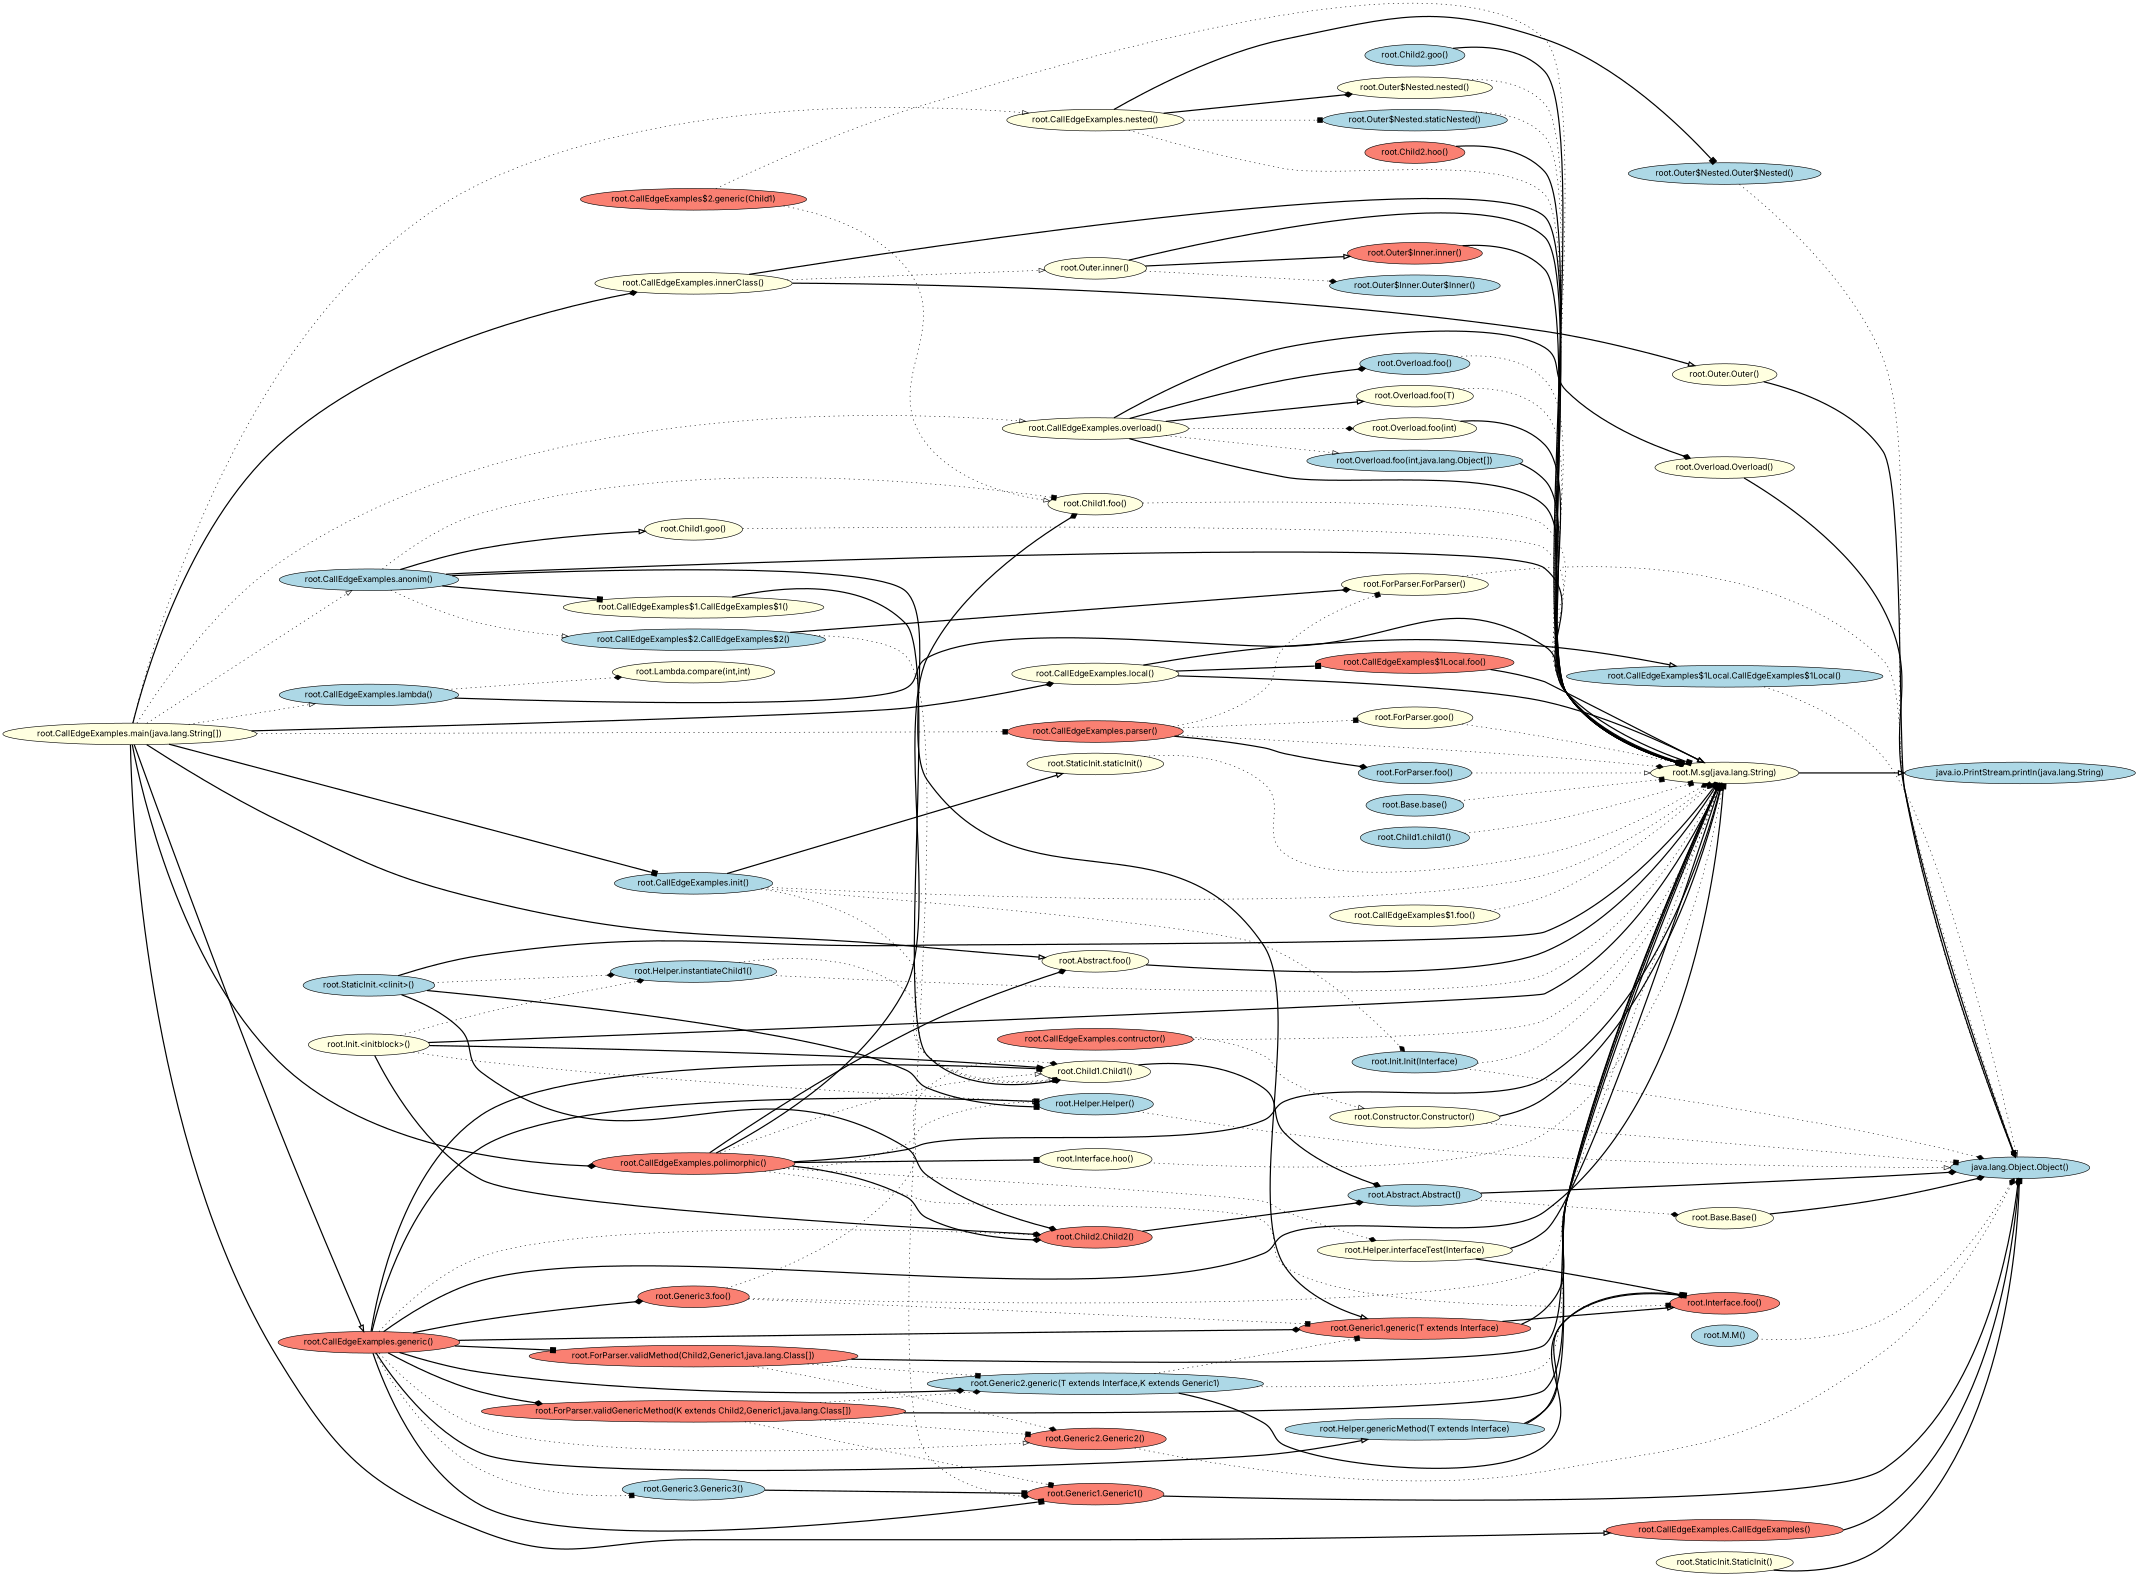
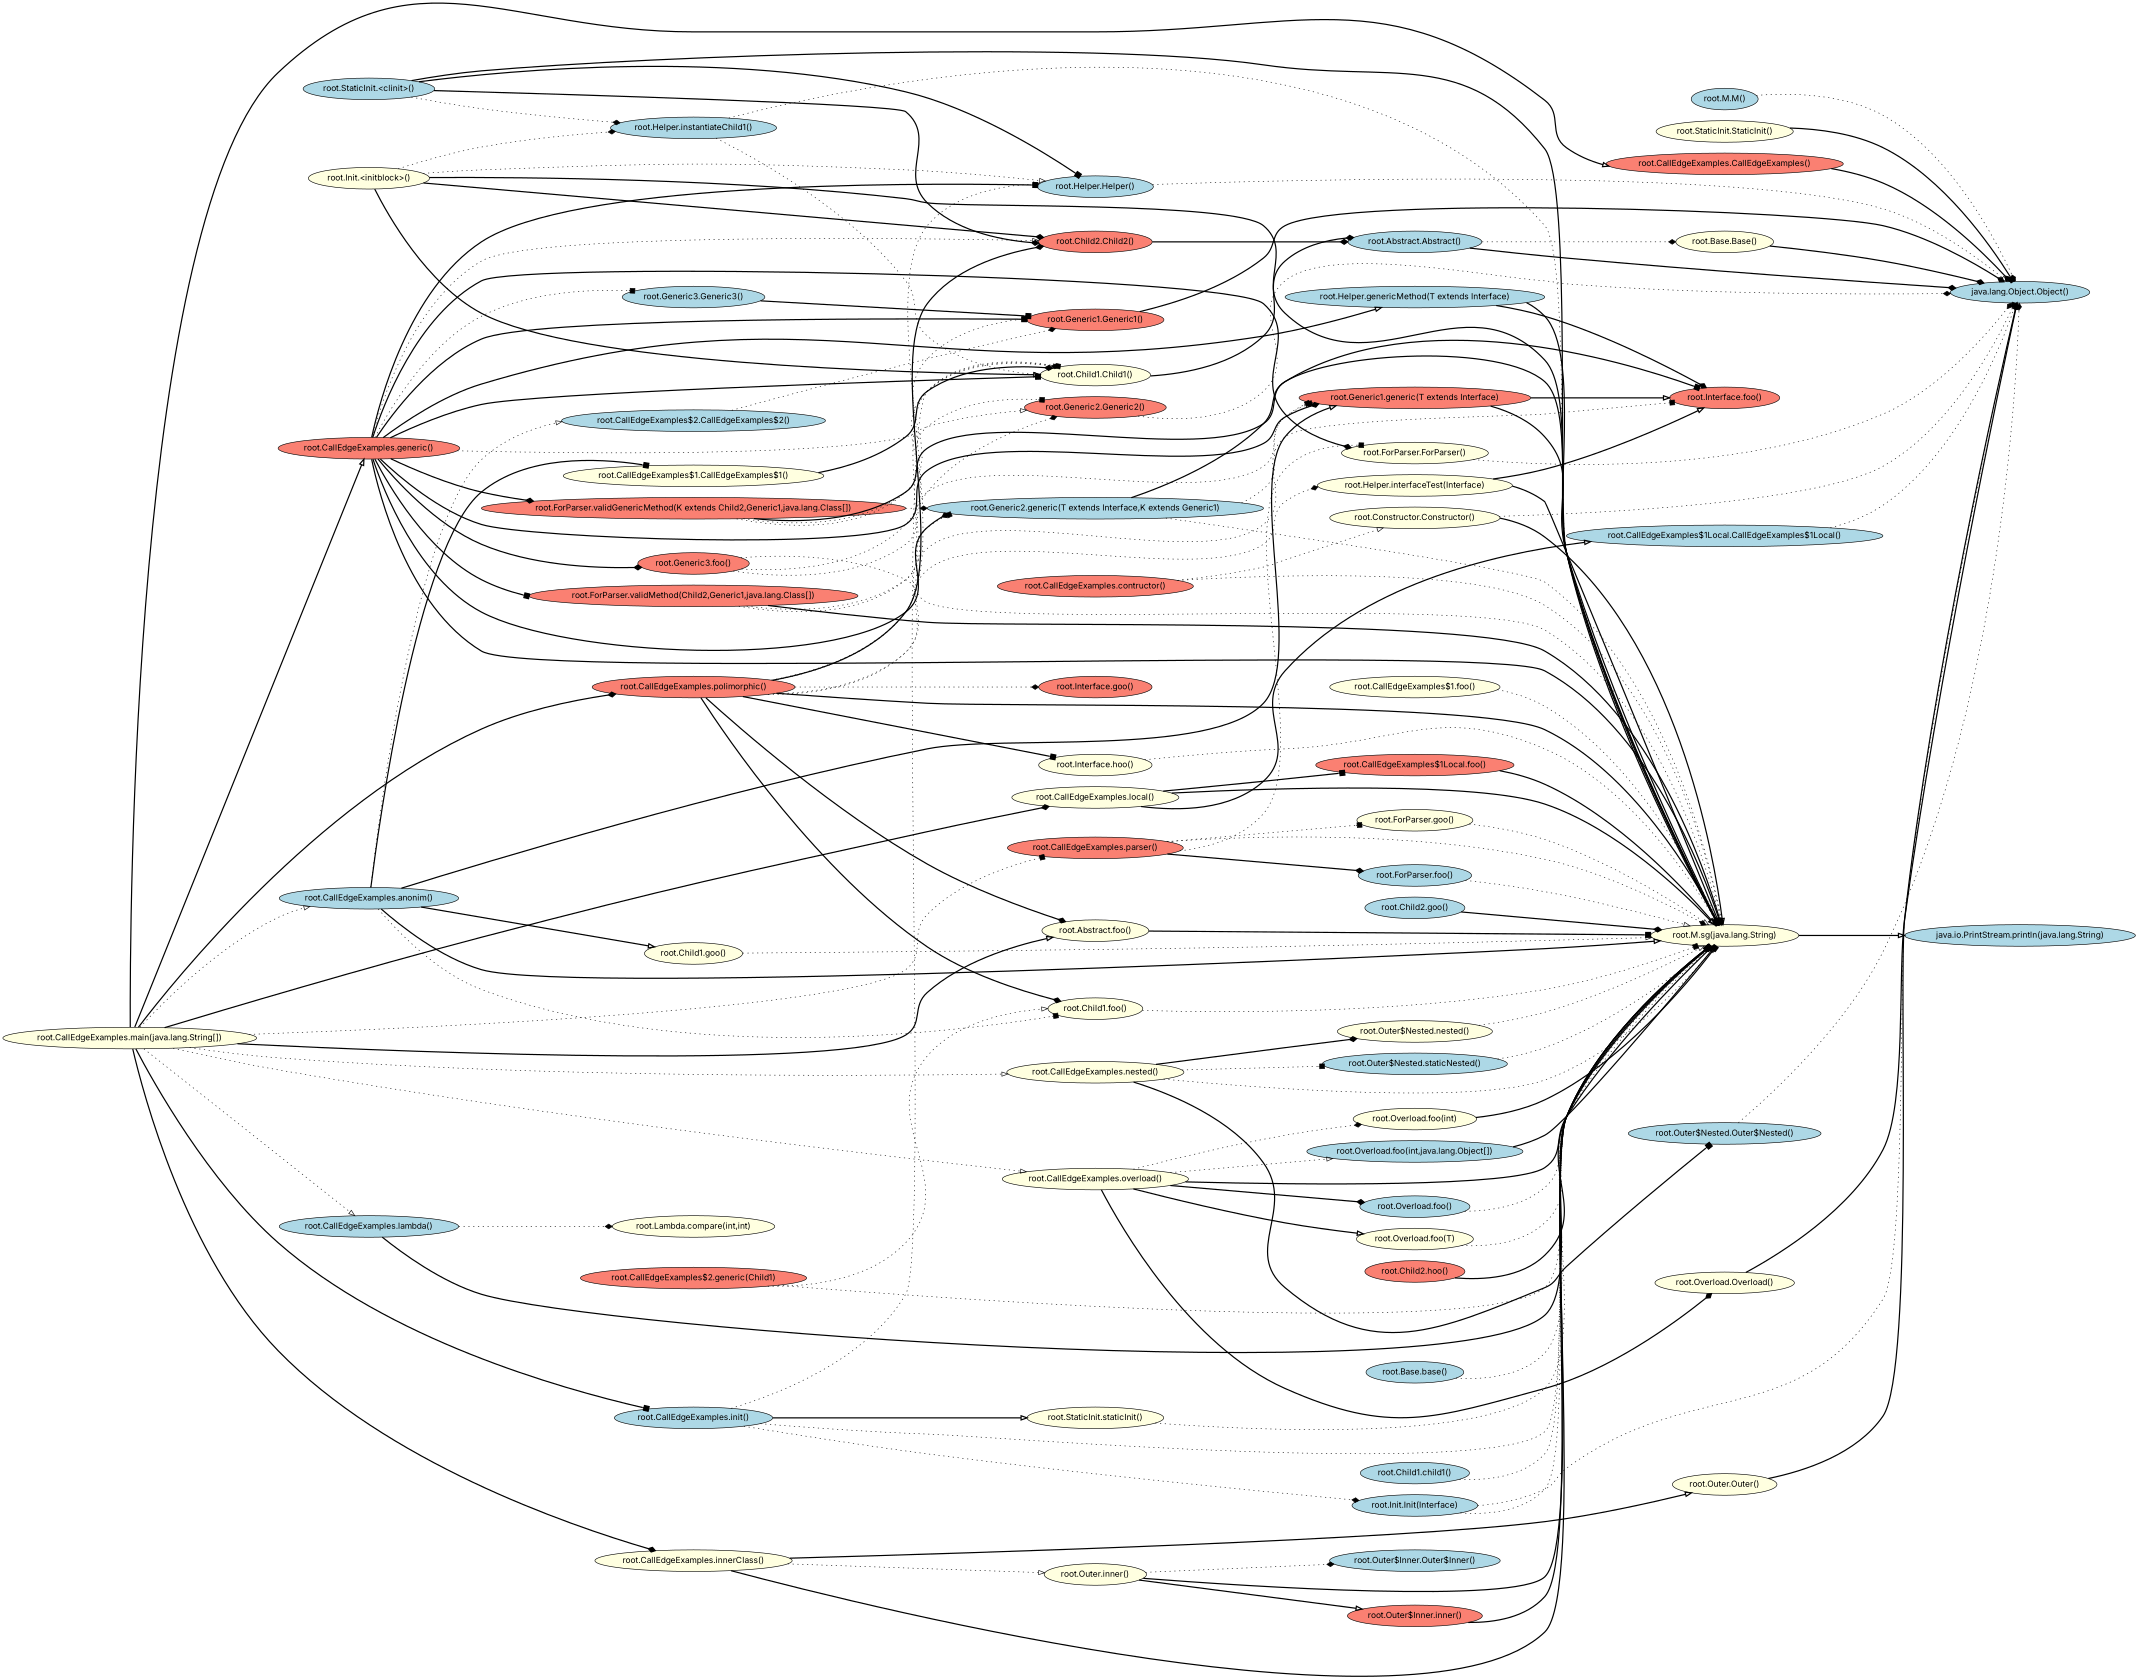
  digraph {
    fontname=Inter
    rankdir=LR
    node [fillcolor=lightyellow fontname=Inter style=filled]
    edge [arrowhead=onormal fontname=Inter style=bold]
    n1 [fillcolor=lightblue label="root.StaticInit.<clinit>()"]
    n2 [fillcolor=salmon label="root.Child2.Child2()"]
    n3 [fillcolor=lightblue label="root.Helper.Helper()"]
    n4 [fillcolor=lightblue label="root.Helper.instantiateChild1()"]
    n5 [label="root.M.sg(java.lang.String)"]
    n6 [fillcolor=lightblue label="root.Abstract.Abstract()"]
    n7 [fillcolor=lightblue label="java.lang.Object.Object()"]
    n8 [label="root.Child1.Child1()"]
    n9 [fillcolor=lightblue label="java.io.PrintStream.println(java.lang.String)"]
    n10 [label="root.Init.<initblock>()"]
    n11 [label="root.Base.Base()"]
    n12 [label="root.CallEdgeExamples$1.CallEdgeExamples$1()"]
    n13 [fillcolor=lightblue label="root.CallEdgeExamples$1Local.CallEdgeExamples$1Local()"]
    n14 [fillcolor=lightblue label="root.CallEdgeExamples$2.CallEdgeExamples$2()"]
    n15 [fillcolor=salmon label="root.Generic1.Generic1()"]
    n16 [fillcolor=salmon label="root.CallEdgeExamples.CallEdgeExamples()"]
    n17 [label="root.Constructor.Constructor()"]
    n18 [label="root.ForParser.ForParser()"]
    n19 [fillcolor=salmon label="root.Generic2.Generic2()"]
    n20 [fillcolor=lightblue label="root.Generic3.Generic3()"]
    n21 [fillcolor=lightblue label="root.Init.Init(Interface)"]
    n22 [fillcolor=lightblue label="root.M.M()"]
    n23 [fillcolor=lightblue label="root.Outer$Inner.Outer$Inner()"]
    n24 [fillcolor=lightblue label="root.Outer$Nested.Outer$Nested()"]
    n25 [label="root.Outer.Outer()"]
    n26 [label="root.Overload.Overload()"]
    n27 [label="root.StaticInit.StaticInit()"]
    n28 [fillcolor=lightblue label="root.CallEdgeExamples.anonim()"]
    n29 [label="root.Child1.foo()"]
    n30 [fillcolor=salmon label="root.Generic1.generic(T extends Interface)"]
    n31 [label="root.Child1.goo()"]
    n32 [fillcolor=salmon label="root.Interface.foo()"]
    n33 [fillcolor=lightblue label="root.Base.base()"]
    n34 [fillcolor=lightblue label="root.Child1.child1()"]
    n35 [label="root.Lambda.compare(int,int)"]
    n36 [fillcolor=salmon label="root.CallEdgeExamples.contructor()"]
    n37 [label="root.Abstract.foo()"]
    n38 [label="root.CallEdgeExamples$1.foo()"]
    n39 [fillcolor=salmon label="root.CallEdgeExamples$1Local.foo()"]
    n40 [fillcolor=salmon label="root.Generic3.foo()"]
    n41 [fillcolor=lightblue label="root.ForParser.foo()"]
    n42 [fillcolor=lightblue label="root.Overload.foo()"]
    n43 [label="root.Overload.foo(T)"]
    n44 [label="root.Overload.foo(int)"]
    n45 [fillcolor=lightblue label="root.Overload.foo(int,java.lang.Object[])"]
    n46 [fillcolor=salmon label="root.CallEdgeExamples.generic()"]
    n47 [fillcolor=lightblue label="root.Generic2.generic(T extends Interface,K extends Generic1)"]
    n48 [fillcolor=lightblue label="root.Helper.genericMethod(T extends Interface)"]
    n49 [fillcolor=salmon label="root.ForParser.validGenericMethod(K extends Child2,Generic1,java.lang.Class[])"]
    n50 [fillcolor=salmon label="root.ForParser.validMethod(Child2,Generic1,java.lang.Class[])"]
    n51 [fillcolor=salmon label="root.CallEdgeExamples$2.generic(Child1)"]
+   n52 [fillcolor=salmon label="root.Interface.goo()"]
    n53 [fillcolor=lightblue label="root.Child2.goo()"]
    n54 [label="root.ForParser.goo()"]
    n55 [label="root.Interface.hoo()"]
    n56 [fillcolor=salmon label="root.Child2.hoo()"]
    n57 [fillcolor=lightblue label="root.CallEdgeExamples.init()"]
    n58 [label="root.StaticInit.staticInit()"]
    n59 [label="root.Outer.inner()"]
    n60 [fillcolor=salmon label="root.Outer$Inner.inner()"]
    n61 [label="root.CallEdgeExamples.innerClass()"]
    n62 [label="root.Helper.interfaceTest(Interface)"]
    n63 [fillcolor=lightblue label="root.CallEdgeExamples.lambda()"]
    n64 [label="root.CallEdgeExamples.local()"]
    n65 [label="root.CallEdgeExamples.main(java.lang.String[])"]
    n66 [label="root.CallEdgeExamples.nested()"]
    n67 [label="root.CallEdgeExamples.overload()"]
    n68 [fillcolor=salmon label="root.CallEdgeExamples.parser()"]
    n69 [fillcolor=salmon label="root.CallEdgeExamples.polimorphic()"]
    n70 [label="root.Outer$Nested.nested()"]
    n71 [fillcolor=lightblue label="root.Outer$Nested.staticNested()"]
    n1 -> n2 [arrowhead=diamond]
    n1 -> n3 [arrowhead=box]
    n1 -> n4 [arrowhead=diamond style=dotted]
    n1 -> n5 [arrowhead=box]
    n2 -> n6 [arrowhead=diamond]
    n3 -> n7 [style=dotted]
    n4 -> n5 [style=dotted]
    n4 -> n8 [style=dotted]
    n5 -> n9
    n6 -> n7 [arrowhead=diamond]
    n6 -> n11 [arrowhead=diamond style=dotted]
    n8 -> n6 [arrowhead=diamond]
    n10 -> n2 [arrowhead=diamond]
    n10 -> n3 [style=dotted]
    n10 -> n4 [arrowhead=diamond style=dotted]
    n10 -> n5 [arrowhead=diamond]
    n10 -> n8
    n11 -> n7 [arrowhead=diamond]
    n12 -> n8 [arrowhead=diamond]
    n13 -> n7 [style=dotted]
    n14 -> n15 [arrowhead=diamond style=dotted]
    n15 -> n7 [arrowhead=diamond]
    n16 -> n7 [arrowhead=diamond]
    n17 -> n5
    n17 -> n7 [arrowhead=box style=dotted]
    n18 -> n7 [arrowhead=diamond style=dotted]
    n19 -> n7 [arrowhead=diamond style=dotted]
    n20 -> n15 [arrowhead=box]
    n21 -> n5 [arrowhead=box style=dotted]
    n21 -> n7 [arrowhead=diamond style=dotted]
    n22 -> n7 [arrowhead=diamond style=dotted]
    n24 -> n7 [arrowhead=diamond style=dotted]
    n25 -> n7 [arrowhead=diamond]
    n26 -> n7
    n27 -> n7 [arrowhead=box]
    n28 -> n5
    n28 -> n12 [arrowhead=box]
    n28 -> n14 [style=dotted]
    n28 -> n29 [arrowhead=box style=dotted]
    n28 -> n30
    n28 -> n31
    n29 -> n5 [arrowhead=box style=dotted]
    n30 -> n5
    n30 -> n32
    n31 -> n5 [style=dotted]
    n33 -> n5 [arrowhead=box style=dotted]
    n34 -> n5 [arrowhead=box style=dotted]
    n36 -> n5 [arrowhead=diamond style=dotted]
    n36 -> n17 [style=dotted]
    n37 -> n5 [arrowhead=box]
    n38 -> n5 [arrowhead=diamond style=dotted]
    n39 -> n5
    n40 -> n5 [style=dotted]
    n40 -> n8 [arrowhead=diamond style=dotted]
    n40 -> n30 [arrowhead=box style=dotted]
    n41 -> n5 [style=dotted]
    n42 -> n5 [style=dotted]
    n43 -> n5 [style=dotted]
    n44 -> n5 [arrowhead=box]
    n45 -> n5
    n46 -> n2 [style=dotted]
    n46 -> n3 [arrowhead=box]
    n46 -> n5 [arrowhead=box]
    n46 -> n8 [arrowhead=box]
    n46 -> n15 [arrowhead=box]
-   n14 -> n18 [arrowhead=diamond]
+   n46 -> n18 [arrowhead=diamond]
    n46 -> n19 [style=dotted]
    n46 -> n20 [arrowhead=box style=dotted]
    n46 -> n30 [arrowhead=diamond]
    n46 -> n40 [arrowhead=diamond]
    n46 -> n47 [arrowhead=diamond]
    n46 -> n48
    n46 -> n49 [arrowhead=diamond]
    n46 -> n50 [arrowhead=box]
    n47 -> n5 [style=dotted]
    n47 -> n30 [arrowhead=box style=dotted]
    n47 -> n32 [arrowhead=box]
    n48 -> n5 [arrowhead=diamond]
    n48 -> n32 [arrowhead=diamond]
    n49 -> n5 [arrowhead=box]
    n49 -> n15 [arrowhead=box style=dotted]
    n49 -> n19 [arrowhead=box style=dotted]
    n49 -> n47 [arrowhead=diamond style=dotted]
    n50 -> n5
    n50 -> n19 [arrowhead=diamond style=dotted]
    n50 -> n47 [arrowhead=box style=dotted]
    n51 -> n5 [style=dotted]
    n51 -> n29 [style=dotted]
    n53 -> n5 [arrowhead=diamond]
    n54 -> n5 [style=dotted]
    n55 -> n5 [style=dotted]
    n56 -> n5 [arrowhead=box]
    n57 -> n5 [arrowhead=box style=dotted]
    n57 -> n8 [arrowhead=box style=dotted]
    n57 -> n21 [arrowhead=diamond style=dotted]
    n57 -> n58
    n58 -> n5 [arrowhead=diamond style=dotted]
    n59 -> n5 [arrowhead=box]
    n59 -> n23 [arrowhead=diamond style=dotted]
    n59 -> n60
    n60 -> n5
    n61 -> n5
    n61 -> n25
    n61 -> n59 [style=dotted]
    n62 -> n5
    n62 -> n32
    n63 -> n5 [arrowhead=box]
    n63 -> n35 [arrowhead=diamond style=dotted]
    n64 -> n5
    n64 -> n13
    n64 -> n39 [arrowhead=box]
    n65 -> n16
    n65 -> n28 [style=dotted]
    n65 -> n37
    n65 -> n46
    n65 -> n57 [arrowhead=box]
    n65 -> n61 [arrowhead=diamond]
    n65 -> n63 [style=dotted]
    n65 -> n64 [arrowhead=diamond]
    n65 -> n66 [style=dotted]
    n65 -> n67 [style=dotted]
    n65 -> n68 [arrowhead=box style=dotted]
    n65 -> n69 [arrowhead=diamond]
    n66 -> n5 [arrowhead=box style=dotted]
    n66 -> n24 [arrowhead=box]
    n66 -> n70 [arrowhead=diamond]
    n66 -> n71 [arrowhead=box style=dotted]
    n67 -> n5 [arrowhead=diamond]
    n67 -> n26 [arrowhead=diamond]
    n67 -> n42 [arrowhead=diamond]
    n67 -> n43
    n67 -> n44 [arrowhead=diamond style=dotted]
    n67 -> n45 [style=dotted]
    n68 -> n5 [arrowhead=diamond style=dotted]
    n68 -> n18 [arrowhead=box style=dotted]
    n68 -> n41 [arrowhead=diamond]
    n68 -> n54 [arrowhead=box style=dotted]
    n69 -> n2 [arrowhead=diamond]
    n69 -> n3 [style=dotted]
    n69 -> n5
    n69 -> n8 [style=dotted]
    n69 -> n29 [arrowhead=diamond]
    n69 -> n32 [arrowhead=box style=dotted]
    n69 -> n37 [arrowhead=diamond]
+   n69 -> n52 [arrowhead=diamond style=dotted]
    n69 -> n55 [arrowhead=box]
    n69 -> n62 [arrowhead=diamond style=dotted]
    n70 -> n5 [style=dotted]
    n71 -> n5 [arrowhead=diamond style=dotted]
  }
